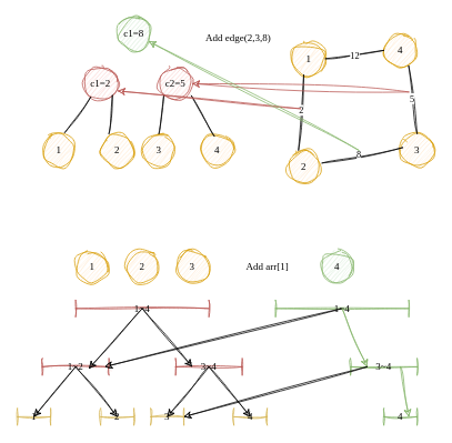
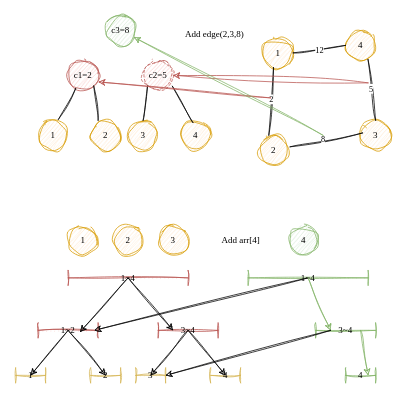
  <mxCell id="0" />
  <mxCell id="1" parent="0" />
- <mxCell id="2" value="c1=8" style="ellipse;whiteSpace=wrap;html=1;aspect=fixed;sketch=1;curveFitting=1;jiggle=2;fillColor=#d5e8d4;strokeColor=#82b366;fontFamily=Comic Sans MS;" vertex="1" parent="1"><mxGeometry x="140" y="20" width="40" height="40" as="geometry" /></mxCell>
- <mxCell id="3" value="c1=2" style="ellipse;whiteSpace=wrap;html=1;aspect=fixed;sketch=1;curveFitting=1;jiggle=2;fillColor=#f8cecc;strokeColor=#b85450;fontFamily=Comic Sans MS;" vertex="1" parent="1"><mxGeometry x="100" y="80" width="40" height="40" as="geometry" /></mxCell>
- <mxCell id="4" value="&lt;font&gt;c2=5&lt;/font&gt;" style="ellipse;whiteSpace=wrap;html=1;aspect=fixed;sketch=1;curveFitting=1;jiggle=2;fillColor=#f8cecc;strokeColor=#b85450;fontFamily=Comic Sans MS;" vertex="1" parent="1"><mxGeometry x="190" y="80" width="40" height="40" as="geometry" /></mxCell>
+ <mxCell id="2" value="c3=8" style="ellipse;whiteSpace=wrap;html=1;aspect=fixed;sketch=1;curveFitting=1;jiggle=2;fillColor=#d5e8d4;strokeColor=#82b366;fontFamily=Comic Sans MS;" vertex="1" parent="1"><mxGeometry x="140" y="20" width="40" height="40" as="geometry" /></mxCell>
+ <mxCell id="3" value="c1=2" style="ellipse;whiteSpace=wrap;html=1;aspect=fixed;sketch=1;curveFitting=1;jiggle=2;fillColor=#f8cecc;strokeColor=#b85450;fontFamily=Comic Sans MS;" vertex="1" parent="1"><mxGeometry x="90" y="80" width="40" height="40" as="geometry" /></mxCell>
+ <mxCell id="4" value="&lt;font&gt;c2=5&lt;/font&gt;" style="ellipse;whiteSpace=wrap;html=1;aspect=fixed;sketch=1;curveFitting=1;jiggle=2;fillColor=#f8cecc;strokeColor=#b85450;fontFamily=Comic Sans MS;dashed=1;" vertex="1" parent="1"><mxGeometry x="190" y="80" width="40" height="40" as="geometry" /></mxCell>
  <mxCell id="5" value="1" style="ellipse;whiteSpace=wrap;html=1;aspect=fixed;sketch=1;curveFitting=1;jiggle=2;fillColor=#ffe6cc;strokeColor=#d79b00;fontFamily=Comic Sans MS;" vertex="1" parent="1"><mxGeometry x="50" y="160" width="40" height="40" as="geometry" /></mxCell>
  <mxCell id="6" value="2" style="ellipse;whiteSpace=wrap;html=1;aspect=fixed;sketch=1;curveFitting=1;jiggle=2;fillColor=#ffe6cc;strokeColor=#d79b00;fontFamily=Comic Sans MS;" vertex="1" parent="1"><mxGeometry x="120" y="160" width="40" height="40" as="geometry" /></mxCell>
  <mxCell id="7" value="4" style="ellipse;whiteSpace=wrap;html=1;aspect=fixed;sketch=1;curveFitting=1;jiggle=2;fillColor=#ffe6cc;strokeColor=#d79b00;fontFamily=Comic Sans MS;" vertex="1" parent="1"><mxGeometry x="240" y="160" width="40" height="40" as="geometry" /></mxCell>
  <mxCell id="8" value="3" style="ellipse;whiteSpace=wrap;html=1;aspect=fixed;sketch=1;curveFitting=1;jiggle=2;fillColor=#ffe6cc;strokeColor=#d79b00;fontFamily=Comic Sans MS;" vertex="1" parent="1"><mxGeometry x="170" y="160" width="40" height="40" as="geometry" /></mxCell>
  <mxCell id="9" value="" style="endArrow=none;html=1;rounded=0;exitX=0.675;exitY=-0.032;exitDx=0;exitDy=0;exitPerimeter=0;sketch=1;curveFitting=1;jiggle=2;fontFamily=Comic Sans MS;" edge="1" parent="1" source="5" target="3"><mxGeometry width="50" height="50" relative="1" as="geometry"><mxPoint x="250" y="130" as="sourcePoint" /><mxPoint x="300" y="80" as="targetPoint" /></mxGeometry></mxCell>
  <mxCell id="10" value="" style="endArrow=none;html=1;rounded=0;exitX=0.25;exitY=0;exitDx=0;exitDy=0;exitPerimeter=0;sketch=1;curveFitting=1;jiggle=2;entryX=1;entryY=1;entryDx=0;entryDy=0;fontFamily=Comic Sans MS;" edge="1" parent="1" source="6" target="3"><mxGeometry width="50" height="50" relative="1" as="geometry"><mxPoint x="87" y="169" as="sourcePoint" /><mxPoint x="110" y="127" as="targetPoint" /></mxGeometry></mxCell>
  <mxCell id="11" value="" style="endArrow=none;html=1;rounded=0;exitX=0.5;exitY=0;exitDx=0;exitDy=0;sketch=1;curveFitting=1;jiggle=2;entryX=0;entryY=1;entryDx=0;entryDy=0;fontFamily=Comic Sans MS;" edge="1" parent="1" source="8" target="4"><mxGeometry width="50" height="50" relative="1" as="geometry"><mxPoint x="97" y="179" as="sourcePoint" /><mxPoint x="120" y="137" as="targetPoint" /></mxGeometry></mxCell>
  <mxCell id="12" value="" style="endArrow=none;html=1;rounded=0;exitX=0.411;exitY=0.075;exitDx=0;exitDy=0;exitPerimeter=0;sketch=1;curveFitting=1;jiggle=2;entryX=0.975;entryY=0.861;entryDx=0;entryDy=0;entryPerimeter=0;fontFamily=Comic Sans MS;" edge="1" parent="1" source="7" target="4"><mxGeometry width="50" height="50" relative="1" as="geometry"><mxPoint x="107" y="189" as="sourcePoint" /><mxPoint x="130" y="147" as="targetPoint" /></mxGeometry></mxCell>
  <mxCell id="13" value="1" style="ellipse;whiteSpace=wrap;html=1;aspect=fixed;sketch=1;curveFitting=1;jiggle=2;fillColor=#ffe6cc;strokeColor=#d79b00;fontFamily=Comic Sans MS;" vertex="1" parent="1"><mxGeometry x="350" y="50" width="40" height="40" as="geometry" /></mxCell>
  <mxCell id="14" value="2" style="ellipse;whiteSpace=wrap;html=1;aspect=fixed;sketch=1;curveFitting=1;jiggle=2;fillColor=#ffe6cc;strokeColor=#d79b00;fontFamily=Comic Sans MS;" vertex="1" parent="1"><mxGeometry x="344" y="180" width="40" height="40" as="geometry" /></mxCell>
  <mxCell id="15" value="3" style="ellipse;whiteSpace=wrap;html=1;aspect=fixed;sketch=1;curveFitting=1;jiggle=2;fillColor=#ffe6cc;strokeColor=#d79b00;fontFamily=Comic Sans MS;" vertex="1" parent="1"><mxGeometry x="480" y="160" width="40" height="40" as="geometry" /></mxCell>
  <mxCell id="16" value="4" style="ellipse;whiteSpace=wrap;html=1;aspect=fixed;sketch=1;curveFitting=1;jiggle=2;fillColor=#ffe6cc;strokeColor=#d79b00;fontFamily=Comic Sans MS;" vertex="1" parent="1"><mxGeometry x="460" y="40" width="40" height="40" as="geometry" /></mxCell>
  <mxCell id="17" value="" style="endArrow=none;html=1;rounded=0;entryX=0.346;entryY=0.989;entryDx=0;entryDy=0;entryPerimeter=0;exitX=0.339;exitY=-0.004;exitDx=0;exitDy=0;exitPerimeter=0;sketch=1;curveFitting=1;jiggle=2;fontFamily=Comic Sans MS;" edge="1" parent="1" source="14" target="13"><mxGeometry width="50" height="50" relative="1" as="geometry"><mxPoint x="280" y="160" as="sourcePoint" /><mxPoint x="330" y="110" as="targetPoint" /></mxGeometry></mxCell>
  <mxCell id="18" value="2" style="edgeLabel;html=1;align=center;verticalAlign=middle;resizable=0;points=[];fontFamily=Comic Sans MS;" vertex="1" connectable="0" parent="17"><mxGeometry x="0.068" relative="1" as="geometry"><mxPoint as="offset" /></mxGeometry></mxCell>
  <mxCell id="19" value="" style="endArrow=none;html=1;rounded=0;entryX=0.746;entryY=0.968;entryDx=0;entryDy=0;entryPerimeter=0;exitX=0.5;exitY=0;exitDx=0;exitDy=0;sketch=1;curveFitting=1;jiggle=2;fontFamily=Comic Sans MS;" edge="1" parent="1" source="15" target="16"><mxGeometry width="50" height="50" relative="1" as="geometry"><mxPoint x="280" y="160" as="sourcePoint" /><mxPoint x="330" y="110" as="targetPoint" /></mxGeometry></mxCell>
  <mxCell id="20" value="5" style="edgeLabel;html=1;align=center;verticalAlign=middle;resizable=0;points=[];fontFamily=Comic Sans MS;" vertex="1" connectable="0" parent="19"><mxGeometry x="0.045" y="1" relative="1" as="geometry"><mxPoint as="offset" /></mxGeometry></mxCell>
  <mxCell id="21" value="" style="endArrow=none;html=1;rounded=0;entryX=0;entryY=0.5;entryDx=0;entryDy=0;exitX=1;exitY=0.5;exitDx=0;exitDy=0;sketch=1;curveFitting=1;jiggle=2;fontFamily=Comic Sans MS;" edge="1" parent="1" source="13" target="16"><mxGeometry width="50" height="50" relative="1" as="geometry"><mxPoint x="398" y="160" as="sourcePoint" /><mxPoint x="398" y="110" as="targetPoint" /></mxGeometry></mxCell>
  <mxCell id="22" value="2" style="edgeLabel;html=1;align=center;verticalAlign=middle;resizable=0;points=[];fontFamily=Comic Sans MS;" vertex="1" connectable="0" parent="21"><mxGeometry x="0.068" relative="1" as="geometry"><mxPoint as="offset" /></mxGeometry></mxCell>
  <mxCell id="23" value="12" style="edgeLabel;html=1;align=center;verticalAlign=middle;resizable=0;points=[];fontFamily=Comic Sans MS;" vertex="1" connectable="0" parent="21"><mxGeometry x="-0.016" y="-1" relative="1" as="geometry"><mxPoint as="offset" /></mxGeometry></mxCell>
  <mxCell id="24" value="" style="endArrow=none;html=1;rounded=0;entryX=0.068;entryY=0.418;entryDx=0;entryDy=0;entryPerimeter=0;exitX=1.046;exitY=0.382;exitDx=0;exitDy=0;exitPerimeter=0;sketch=1;curveFitting=1;jiggle=2;fontFamily=Comic Sans MS;" edge="1" parent="1" source="14" target="15"><mxGeometry width="50" height="50" relative="1" as="geometry"><mxPoint x="280" y="160" as="sourcePoint" /><mxPoint x="330" y="110" as="targetPoint" /></mxGeometry></mxCell>
  <mxCell id="25" value="8" style="edgeLabel;html=1;align=center;verticalAlign=middle;resizable=0;points=[];fontFamily=Comic Sans MS;" vertex="1" connectable="0" parent="24"><mxGeometry x="-0.082" y="2" relative="1" as="geometry"><mxPoint as="offset" /></mxGeometry></mxCell>
  <mxCell id="26" value="" style="endArrow=classic;html=1;rounded=0;entryX=1.011;entryY=0.718;entryDx=0;entryDy=0;entryPerimeter=0;fillColor=#f8cecc;strokeColor=#b85450;sketch=1;curveFitting=1;jiggle=2;" edge="1" parent="1" target="3"><mxGeometry width="50" height="50" relative="1" as="geometry"><mxPoint x="360" y="130" as="sourcePoint" /><mxPoint x="300" y="80" as="targetPoint" /></mxGeometry></mxCell>
  <mxCell id="27" value="" style="endArrow=classic;html=1;rounded=0;entryX=1;entryY=0.5;entryDx=0;entryDy=0;fillColor=#f8cecc;strokeColor=#b85450;sketch=1;curveFitting=1;jiggle=2;" edge="1" parent="1" target="4"><mxGeometry width="50" height="50" relative="1" as="geometry"><mxPoint x="490" y="110" as="sourcePoint" /><mxPoint x="140" y="119" as="targetPoint" /></mxGeometry></mxCell>
  <mxCell id="28" value="" style="endArrow=classic;html=1;rounded=0;fillColor=#d5e8d4;strokeColor=#82b366;sketch=1;curveFitting=1;jiggle=2;" edge="1" parent="1" target="2"><mxGeometry width="50" height="50" relative="1" as="geometry"><mxPoint x="430" y="180" as="sourcePoint" /><mxPoint x="140" y="119" as="targetPoint" /></mxGeometry></mxCell>
  <mxCell id="29" value="1~4" style="shape=crossbar;whiteSpace=wrap;html=1;rounded=1;rotation=0;sketch=1;curveFitting=1;jiggle=2;fontFamily=Comic Sans MS;fillColor=#f8cecc;strokeColor=#b85450;" vertex="1" parent="1"><mxGeometry x="90" y="360" width="160" height="20" as="geometry" /></mxCell>
  <mxCell id="30" value="1~2" style="shape=crossbar;whiteSpace=wrap;html=1;rounded=1;rotation=0;sketch=1;curveFitting=1;jiggle=2;fontFamily=Comic Sans MS;fillColor=#f8cecc;strokeColor=#b85450;" vertex="1" parent="1"><mxGeometry x="50" y="430" width="80" height="20" as="geometry" /></mxCell>
  <mxCell id="31" value="3~4" style="shape=crossbar;whiteSpace=wrap;html=1;rounded=1;rotation=0;sketch=1;curveFitting=1;jiggle=2;fontFamily=Comic Sans MS;fillColor=#f8cecc;strokeColor=#b85450;" vertex="1" parent="1"><mxGeometry x="210" y="430" width="80" height="20" as="geometry" /></mxCell>
  <mxCell id="32" value="1" style="shape=crossbar;whiteSpace=wrap;html=1;rounded=1;rotation=0;sketch=1;curveFitting=1;jiggle=2;fontFamily=Comic Sans MS;fillColor=#fff2cc;strokeColor=#d6b656;" vertex="1" parent="1"><mxGeometry x="20" y="490" width="40" height="20" as="geometry" /></mxCell>
  <mxCell id="33" value="2" style="shape=crossbar;whiteSpace=wrap;html=1;rounded=1;rotation=0;sketch=1;curveFitting=1;jiggle=2;fontFamily=Comic Sans MS;fillColor=#fff2cc;strokeColor=#d6b656;" vertex="1" parent="1"><mxGeometry x="120" y="490" width="40" height="20" as="geometry" /></mxCell>
  <mxCell id="34" value="3" style="shape=crossbar;whiteSpace=wrap;html=1;rounded=1;rotation=0;sketch=1;curveFitting=1;jiggle=2;fontFamily=Comic Sans MS;fillColor=#fff2cc;strokeColor=#d6b656;" vertex="1" parent="1"><mxGeometry x="180" y="490" width="40" height="20" as="geometry" /></mxCell>
  <mxCell id="35" value="4" style="shape=crossbar;whiteSpace=wrap;html=1;rounded=1;rotation=0;sketch=1;curveFitting=1;jiggle=2;fontFamily=Comic Sans MS;fillColor=#fff2cc;strokeColor=#d6b656;" vertex="1" parent="1"><mxGeometry x="280" y="490" width="40" height="20" as="geometry" /></mxCell>
  <mxCell id="36" value="" style="endArrow=classic;html=1;rounded=0;entryX=0.698;entryY=0.607;entryDx=0;entryDy=0;entryPerimeter=0;sketch=1;curveFitting=1;jiggle=2;exitX=0.5;exitY=0.5;exitDx=0;exitDy=0;exitPerimeter=0;" edge="1" parent="1" source="29" target="30"><mxGeometry width="50" height="50" relative="1" as="geometry"><mxPoint x="240" y="410" as="sourcePoint" /><mxPoint x="290" y="360" as="targetPoint" /></mxGeometry></mxCell>
  <mxCell id="37" value="" style="endArrow=classic;html=1;rounded=0;entryX=0.25;entryY=0.5;entryDx=0;entryDy=0;entryPerimeter=0;sketch=1;curveFitting=1;jiggle=2;exitX=0.5;exitY=0.5;exitDx=0;exitDy=0;exitPerimeter=0;" edge="1" parent="1" source="29" target="31"><mxGeometry width="50" height="50" relative="1" as="geometry"><mxPoint x="166" y="390" as="sourcePoint" /><mxPoint x="80" y="450" as="targetPoint" /></mxGeometry></mxCell>
  <mxCell id="38" value="" style="endArrow=classic;html=1;rounded=0;entryX=0.5;entryY=0.5;entryDx=0;entryDy=0;entryPerimeter=0;sketch=1;curveFitting=1;jiggle=2;exitX=0.5;exitY=0.5;exitDx=0;exitDy=0;exitPerimeter=0;" edge="1" parent="1" source="30" target="32"><mxGeometry width="50" height="50" relative="1" as="geometry"><mxPoint x="176" y="400" as="sourcePoint" /><mxPoint x="90" y="460" as="targetPoint" /></mxGeometry></mxCell>
  <mxCell id="39" value="" style="endArrow=classic;html=1;rounded=0;entryX=0.5;entryY=0.5;entryDx=0;entryDy=0;entryPerimeter=0;sketch=1;curveFitting=1;jiggle=2;exitX=0.5;exitY=0.5;exitDx=0;exitDy=0;exitPerimeter=0;" edge="1" parent="1" source="30" target="33"><mxGeometry width="50" height="50" relative="1" as="geometry"><mxPoint x="186" y="410" as="sourcePoint" /><mxPoint x="100" y="470" as="targetPoint" /></mxGeometry></mxCell>
  <mxCell id="40" value="" style="endArrow=classic;html=1;rounded=0;entryX=0.5;entryY=0.5;entryDx=0;entryDy=0;entryPerimeter=0;sketch=1;curveFitting=1;jiggle=2;exitX=0.5;exitY=0.5;exitDx=0;exitDy=0;exitPerimeter=0;" edge="1" parent="1" source="31" target="34"><mxGeometry width="50" height="50" relative="1" as="geometry"><mxPoint x="196" y="420" as="sourcePoint" /><mxPoint x="110" y="480" as="targetPoint" /></mxGeometry></mxCell>
  <mxCell id="41" value="" style="endArrow=classic;html=1;rounded=0;entryX=0.5;entryY=0.5;entryDx=0;entryDy=0;entryPerimeter=0;sketch=1;curveFitting=1;jiggle=2;exitX=0.5;exitY=0.5;exitDx=0;exitDy=0;exitPerimeter=0;" edge="1" parent="1" source="31" target="35"><mxGeometry width="50" height="50" relative="1" as="geometry"><mxPoint x="206" y="430" as="sourcePoint" /><mxPoint x="120" y="490" as="targetPoint" /></mxGeometry></mxCell>
  <mxCell id="42" value="1~4" style="shape=crossbar;whiteSpace=wrap;html=1;rounded=1;rotation=0;sketch=1;curveFitting=1;jiggle=2;fontFamily=Comic Sans MS;fillColor=#d5e8d4;strokeColor=#82b366;" vertex="1" parent="1"><mxGeometry x="330" y="360" width="160" height="20" as="geometry" /></mxCell>
  <mxCell id="43" value="" style="endArrow=classic;html=1;rounded=0;entryX=0.941;entryY=0.493;entryDx=0;entryDy=0;entryPerimeter=0;sketch=1;curveFitting=1;jiggle=2;exitX=0.5;exitY=0.5;exitDx=0;exitDy=0;exitPerimeter=0;" edge="1" parent="1" source="42" target="30"><mxGeometry width="50" height="50" relative="1" as="geometry"><mxPoint x="180" y="380" as="sourcePoint" /><mxPoint x="116" y="452" as="targetPoint" /></mxGeometry></mxCell>
  <mxCell id="44" value="3~4" style="shape=crossbar;whiteSpace=wrap;html=1;rounded=1;rotation=0;sketch=1;curveFitting=1;jiggle=2;fontFamily=Comic Sans MS;fillColor=#d5e8d4;strokeColor=#82b366;" vertex="1" parent="1"><mxGeometry x="420" y="430" width="80" height="20" as="geometry" /></mxCell>
  <mxCell id="45" value="" style="endArrow=classic;html=1;rounded=0;entryX=0.25;entryY=0.5;entryDx=0;entryDy=0;entryPerimeter=0;sketch=1;curveFitting=1;jiggle=2;exitX=0.5;exitY=0.5;exitDx=0;exitDy=0;exitPerimeter=0;fillColor=#d5e8d4;strokeColor=#82b366;" edge="1" parent="1" source="42" target="44"><mxGeometry width="50" height="50" relative="1" as="geometry"><mxPoint x="420" y="380" as="sourcePoint" /><mxPoint x="135" y="450" as="targetPoint" /></mxGeometry></mxCell>
  <mxCell id="46" value="" style="endArrow=classic;html=1;rounded=0;entryX=1;entryY=0.5;entryDx=0;entryDy=0;entryPerimeter=0;sketch=1;curveFitting=1;jiggle=2;exitX=0.25;exitY=0.5;exitDx=0;exitDy=0;exitPerimeter=0;" edge="1" parent="1" source="44" target="34"><mxGeometry width="50" height="50" relative="1" as="geometry"><mxPoint x="430" y="390" as="sourcePoint" /><mxPoint x="145" y="460" as="targetPoint" /></mxGeometry></mxCell>
  <mxCell id="47" value="4" style="shape=crossbar;whiteSpace=wrap;html=1;rounded=1;rotation=0;sketch=1;curveFitting=1;jiggle=2;fontFamily=Comic Sans MS;fillColor=#d5e8d4;strokeColor=#82b366;" vertex="1" parent="1"><mxGeometry x="460" y="490" width="40" height="20" as="geometry" /></mxCell>
  <mxCell id="48" value="" style="endArrow=classic;html=1;rounded=0;entryX=0.75;entryY=0.5;entryDx=0;entryDy=0;entryPerimeter=0;sketch=1;curveFitting=1;jiggle=2;exitX=0.75;exitY=0.5;exitDx=0;exitDy=0;exitPerimeter=0;fillColor=#d5e8d4;strokeColor=#82b366;" edge="1" parent="1" source="44" target="47"><mxGeometry width="50" height="50" relative="1" as="geometry"><mxPoint x="450" y="450" as="sourcePoint" /><mxPoint x="230" y="510" as="targetPoint" /></mxGeometry></mxCell>
  <mxCell id="49" value="1" style="ellipse;whiteSpace=wrap;html=1;aspect=fixed;sketch=1;curveFitting=1;jiggle=2;fillColor=#ffe6cc;strokeColor=#d79b00;fontFamily=Comic Sans MS;" vertex="1" parent="1"><mxGeometry x="90" y="300" width="40" height="40" as="geometry" /></mxCell>
  <mxCell id="50" value="3" style="ellipse;whiteSpace=wrap;html=1;aspect=fixed;sketch=1;curveFitting=1;jiggle=2;fillColor=#ffe6cc;strokeColor=#d79b00;fontFamily=Comic Sans MS;" vertex="1" parent="1"><mxGeometry x="210" y="300" width="40" height="40" as="geometry" /></mxCell>
  <mxCell id="51" value="2" style="ellipse;whiteSpace=wrap;html=1;aspect=fixed;sketch=1;curveFitting=1;jiggle=2;fillColor=#ffe6cc;strokeColor=#d79b00;fontFamily=Comic Sans MS;" vertex="1" parent="1"><mxGeometry x="150" y="300" width="40" height="40" as="geometry" /></mxCell>
  <mxCell id="52" value="4" style="ellipse;whiteSpace=wrap;html=1;aspect=fixed;sketch=1;curveFitting=1;jiggle=2;fillColor=#d5e8d4;strokeColor=#82b366;fontFamily=Comic Sans MS;" vertex="1" parent="1"><mxGeometry x="384" y="300" width="40" height="40" as="geometry" /></mxCell>
- <mxCell id="53" value="Add arr[1]" style="text;html=1;align=center;verticalAlign=middle;resizable=0;points=[];autosize=1;strokeColor=none;fillColor=none;fontFamily=Comic Sans MS;fontColor=default;" vertex="1" parent="1"><mxGeometry x="280" y="305" width="80" height="30" as="geometry" /></mxCell>
+ <mxCell id="53" value="Add arr[4]" style="text;html=1;align=center;verticalAlign=middle;resizable=0;points=[];autosize=1;strokeColor=none;fillColor=none;fontFamily=Comic Sans MS;fontColor=default;" vertex="1" parent="1"><mxGeometry x="280" y="305" width="80" height="30" as="geometry" /></mxCell>
  <mxCell id="54" value="Add edge(2,3,8)" style="text;html=1;align=center;verticalAlign=middle;resizable=0;points=[];autosize=1;strokeColor=none;fillColor=none;fontFamily=Comic Sans MS;fontColor=default;" vertex="1" parent="1"><mxGeometry x="230" y="30" width="110" height="30" as="geometry" /></mxCell>
